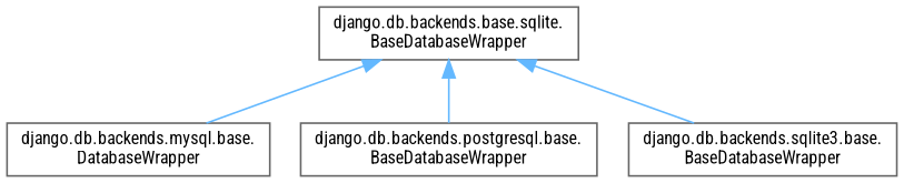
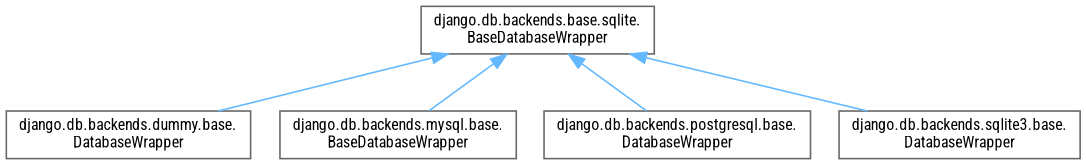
  digraph {
    fontname="Roboto Condensed"
    rankdir=TB
    node [color=grey40 fillcolor=white fontname="Roboto Condensed" fontsize=10 shape=box style=filled]
    edge [color=steelblue1 dir=back fontname="Roboto Condensed" fontsize=10 labelfontname=Helvetica labelfontsize=10 style=solid]
    n1 [height=0.2 label="django.db.backends.base.sqlite.\lBaseDatabaseWrapper" width=0.4]
-   n3 [height=0.2 label="django.db.backends.mysql.base.\lDatabaseWrapper" width=0.4]
-   n4 [height=0.2 label="django.db.backends.postgresql.base.\lBaseDatabaseWrapper" width=0.4]
-   n5 [height=0.2 label="django.db.backends.sqlite3.base.\lBaseDatabaseWrapper" width=0.4]
+   n2 [height=0.2 label="django.db.backends.dummy.base.\lDatabaseWrapper" width=0.4]
+   n3 [height=0.2 label="django.db.backends.mysql.base.\lBaseDatabaseWrapper" width=0.4]
+   n4 [height=0.2 label="django.db.backends.postgresql.base.\lDatabaseWrapper" width=0.4]
+   n5 [height=0.2 label="django.db.backends.sqlite3.base.\lDatabaseWrapper" width=0.4]
+   n1 -> n2
    n1 -> n3
    n1 -> n4
    n1 -> n5
  }
